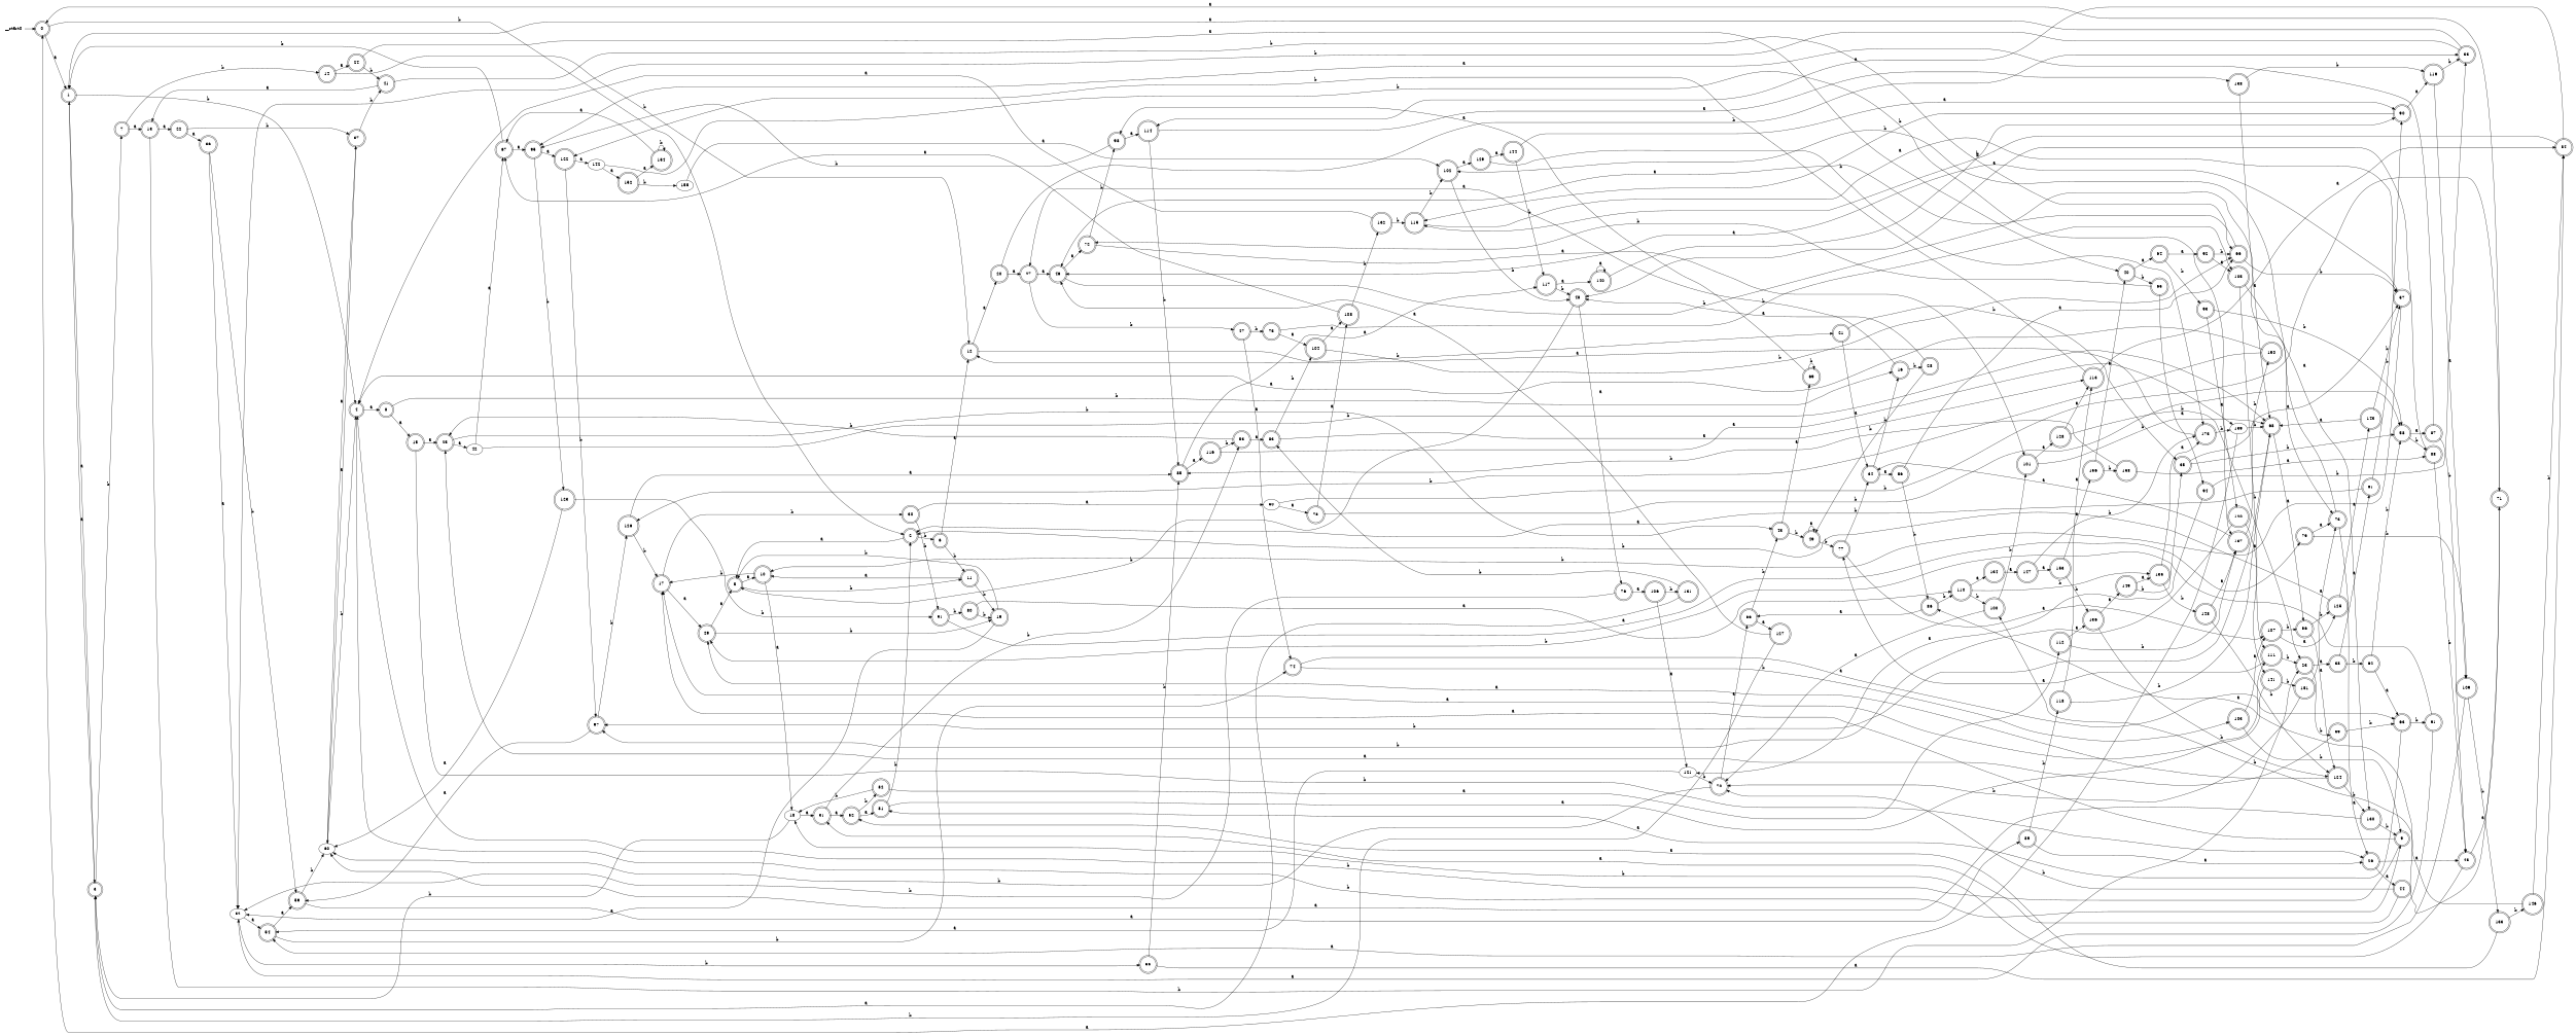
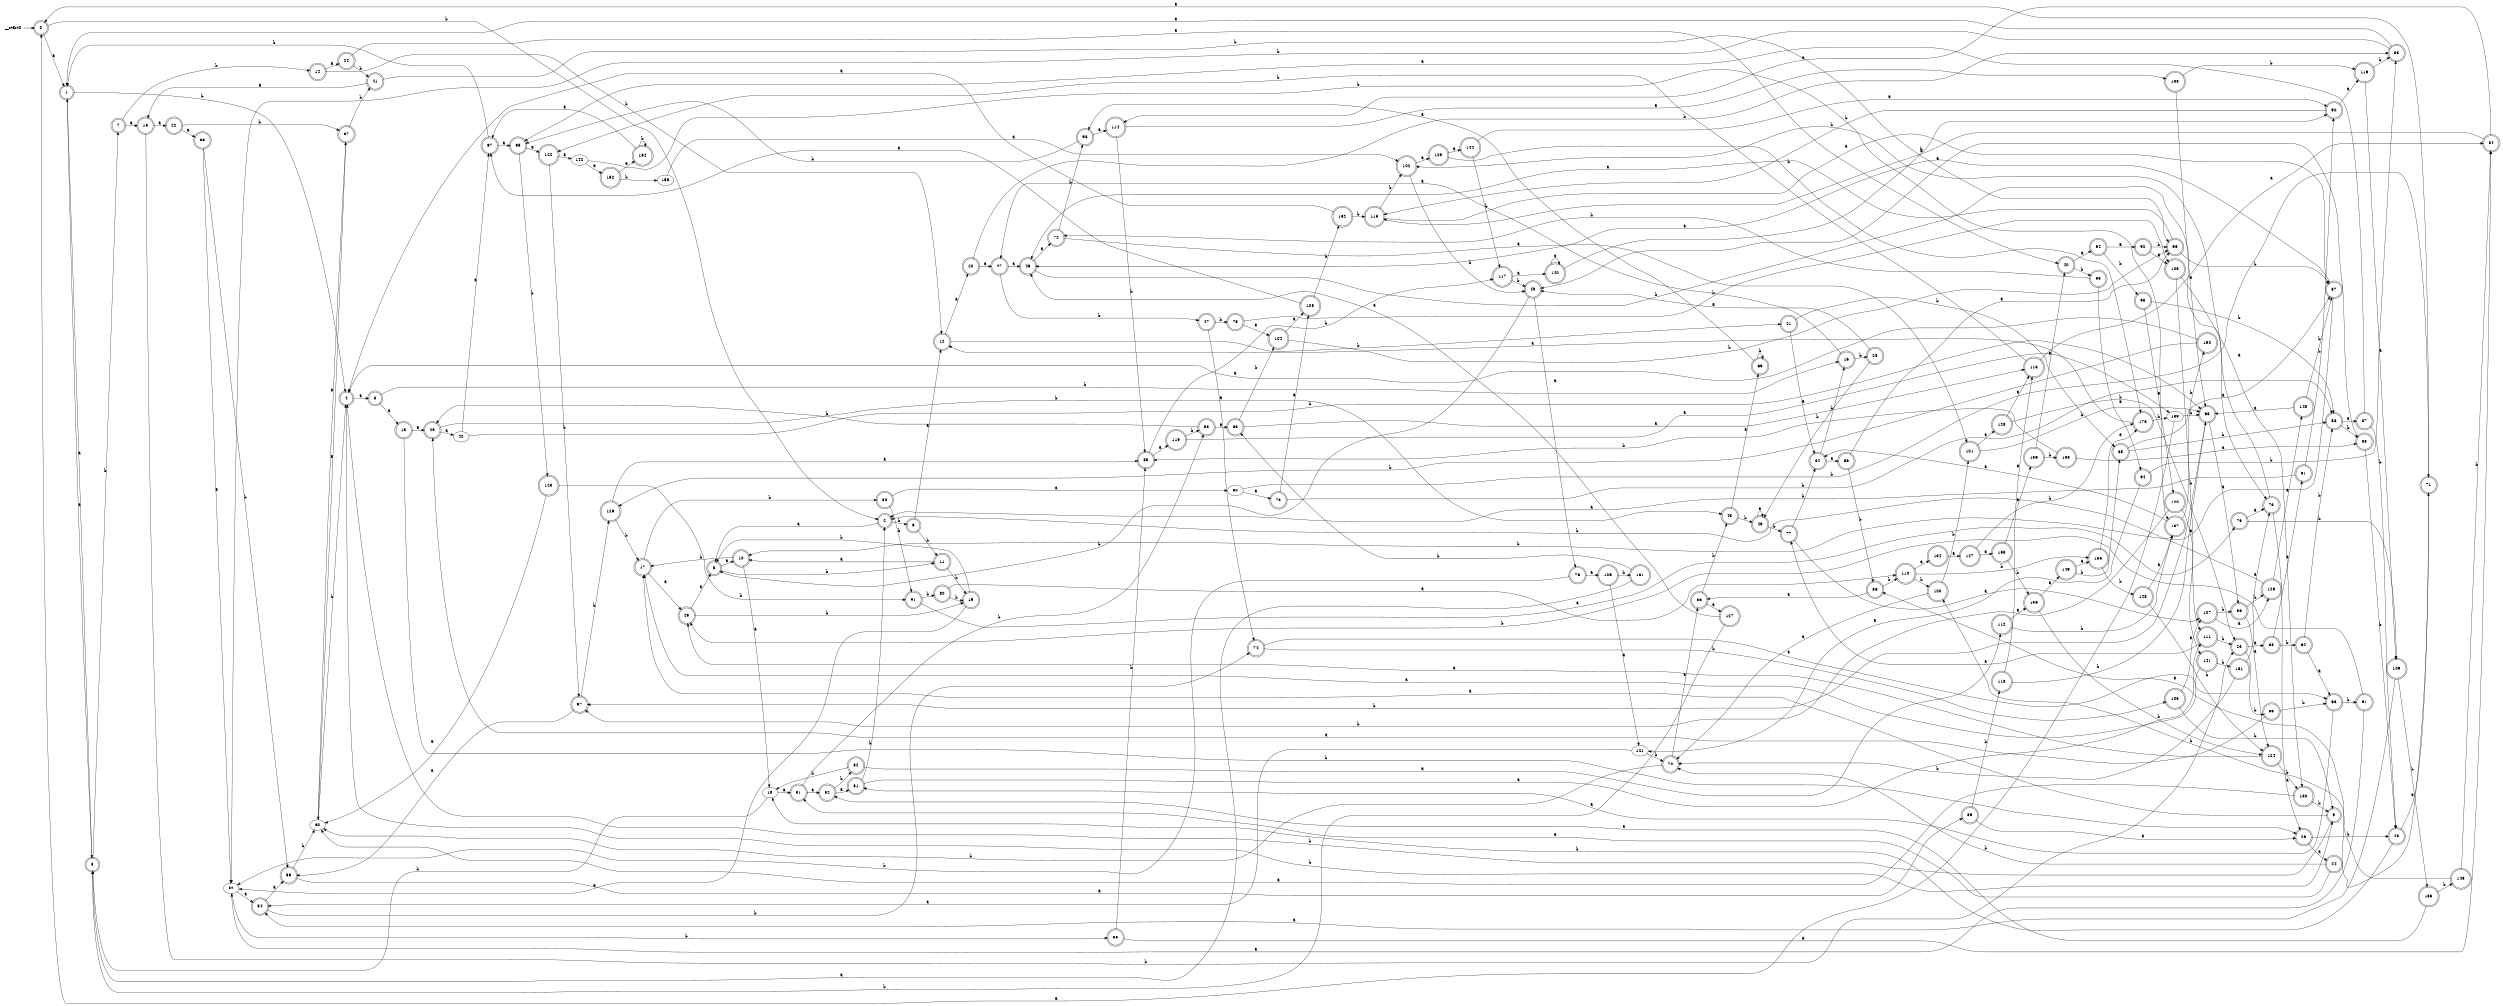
  digraph {
    rankdir=LR
    node [shape=doublecircle]
    __start0 [shape=none]
    0
    1
    2
    3
    4
    5
    6
    7
    8
    9
    10
    11
    12
    13
    14
    15
    16
    17
    18 [shape=""]
    19
    20
    21
    22
    23
    24
    25
    26
    27
    28
    29
    30
    31
    32 [shape=""]
    33
    34
    35
    36
    37
    38
    39
    40
    41
    42 [shape=""]
    43
    44
    45
    46
    47
    48
    49
    50 [shape=""]
    51
    52
    53
    54
    55
    56
    57
    58
    59
    60 [shape=""]
    61
    62
    63
    64
    65
    66
    67
    68
    69
    70
    71
    72
    73
    74
    75
    76
    77
    78
    79
    80
    81
    82
    83
    84
    85
    86
    87
    88
    89
    90
    91
    92
    93
    94
    95
    96
    97
    98
    99
    100
    101
    102
    103
    104
    105
    106
    107
    108
    109
    110
    111
    112
    113
    114
    115
    116
    117
    118
    119
    120
    121 [shape=""]
    122
    123
    124
    125
    126
    127
    128
    129
    130
    131
    132
    133
    134
    135
    136
    137
    138
    139 [shape=""]
    140
    141
    142 [shape=""]
    143
    144
    n147 [label=175]
    146
    147
    148
    149
    150
    151
    152
    153
    154
    155 [shape=""]
    156
    158
    __start0 -> 0
    0 -> 1 [label=a]
    0 -> 2 [label=b]
    1 -> 3 [label=a]
    1 -> 4 [label=b]
    2 -> 5 [label=a]
    2 -> 6 [label=b]
    3 -> 1 [label=a]
    3 -> 7 [label=b]
    4 -> 8 [label=a]
    4 -> 9 [label=b]
    5 -> 10 [label=a]
    5 -> 11 [label=b]
    6 -> 11 [label=b]
    6 -> 12 [label=a]
    7 -> 13 [label=a]
    7 -> 14 [label=b]
    8 -> 15 [label=a]
    8 -> 16 [label=b]
    9 -> 4 [label=b]
    9 -> 17 [label=a]
    10 -> 17 [label=b]
    10 -> 18 [label=a]
    11 -> 10 [label=a]
    11 -> 19 [label=b]
    12 -> 20 [label=a]
    12 -> 21 [label=b]
    13 -> 22 [label=a]
    13 -> 23 [label=b]
    14 -> 12 [label=b]
    14 -> 24 [label=a]
    15 -> 25 [label=a]
    15 -> 26 [label=b]
    16 -> 27 [label=a]
    16 -> 28 [label=b]
    17 -> 29 [label=a]
    17 -> 30 [label=b]
    18 -> 3 [label=b]
    18 -> 31 [label=a]
    19 -> 5 [label=b]
    19 -> 32 [label=a]
    20 -> 27 [label=a]
    20 -> 33 [label=b]
    21 -> 34 [label=a]
    21 -> 35 [label=b]
    22 -> 36 [label=a]
    22 -> 37 [label=b]
    23 -> 38 [label=a]
    23 -> 39 [label=b]
    24 -> 40 [label=a]
    24 -> 41 [label=b]
    25 -> 42 [label=a]
    25 -> 43 [label=b]
    26 -> 44 [label=a]
-   26 -> 45 [label=a]
+   26 -> 45 [label=b]
    27 -> 46 [label=a]
    27 -> 47 [label=b]
    28 -> 48 [label=a]
    28 -> 49 [label=b]
    29 -> 5 [label=a]
    29 -> 19 [label=b]
    30 -> 50 [label=a]
    30 -> 51 [label=b]
    31 -> 52 [label=a]
    31 -> 53 [label=b]
    32 -> 54 [label=a]
    32 -> 55 [label=b]
    33 -> 1 [label=a]
    33 -> 32 [label=b]
    34 -> 16 [label=b]
    34 -> 56 [label=a]
    35 -> 57 [label=a]
    35 -> 58 [label=b]
    36 -> 32 [label=a]
    36 -> 59 [label=b]
    37 -> 41 [label=b]
    37 -> 60 [label=a]
    38 -> 61 [label=a]
    38 -> 62 [label=b]
    39 -> 25 [label=a]
    39 -> 63 [label=b]
    40 -> 64 [label=a]
    40 -> 65 [label=b]
    41 -> 13 [label=a]
    41 -> 66 [label=b]
    42 -> 67 [label=a]
    42 -> 68 [label=b]
    43 -> 49 [label=b]
    43 -> 69 [label=a]
    44 -> 31 [label=a]
    44 -> 70 [label=b]
    45 -> 18 [label=b]
    45 -> 71 [label=a]
    46 -> 72 [label=a]
    46 -> 73 [label=b]
    47 -> 74 [label=a]
    47 -> 75 [label=b]
    48 -> 5 [label=b]
    48 -> 76 [label=a]
    49 -> 49 [label=a]
    49 -> 77 [label=b]
    50 -> 71 [label=b]
    50 -> 78 [label=a]
    51 -> 79 [label=a]
    51 -> 80 [label=b]
    52 -> 81 [label=a]
    52 -> 82 [label=b]
    53 -> 25 [label=b]
    53 -> 83 [label=a]
    54 -> 59 [label=a]
    54 -> 74 [label=b]
    55 -> 84 [label=a]
    55 -> 85 [label=b]
    56 -> 66 [label=a]
    56 -> 86 [label=b]
    57 -> 10 [label=b]
    57 -> 46 [label=a]
    58 -> 87 [label=a]
    58 -> 88 [label=b]
    59 -> 60 [label=b]
    59 -> 89 [label=a]
    60 -> 4 [label=b]
    60 -> 37 [label=a]
    61 -> 2 [label=a]
    61 -> 90 [label=b]
    62 -> 58 [label=b]
    62 -> 63 [label=a]
    63 -> 81 [label=a]
    63 -> 91 [label=b]
    64 -> 92 [label=a]
    64 -> 93 [label=b]
    65 -> 72 [label=b]
    65 -> 94 [label=a]
    66 -> 46 [label=a]
    66 -> 57 [label=b]
    67 -> 1 [label=b]
    67 -> 95 [label=a]
    68 -> 96 [label=a]
    68 -> 97 [label=b]
    69 -> 69 [label=b]
    69 -> 98 [label=a]
    70 -> 60 [label=b]
    70 -> 99 [label=a]
    71 -> 0 [label=a]
    71 -> 100 [label=b]
    72 -> 98 [label=b]
    72 -> 101 [label=a]
    73 -> 26 [label=a]
    73 -> 102 [label=b]
    74 -> 63 [label=a]
    74 -> 103 [label=b]
    75 -> 104 [label=a]
    75 -> 105 [label=b]
    76 -> 32 [label=b]
    76 -> 106 [label=a]
    77 -> 34 [label=b]
    77 -> 107 [label=a]
    78 -> 58 [label=b]
    78 -> 108 [label=a]
    79 -> 73 [label=a]
    79 -> 109 [label=b]
    80 -> 19 [label=b]
    80 -> 110 [label=a]
    81 -> 2 [label=b]
    81 -> 111 [label=a]
    82 -> 18 [label=b]
    82 -> 112 [label=a]
    83 -> 104 [label=b]
    83 -> 113 [label=a]
    84 -> 114 [label=a]
    84 -> 115 [label=b]
    85 -> 116 [label=a]
-   85 -> 117 [label=a]
+   85 -> 117 [label=b]
    86 -> 99 [label=a]
    86 -> 110 [label=b]
    87 -> 45 [label=b]
    87 -> 95 [label=a]
    88 -> 45 [label=b]
    88 -> 48 [label=a]
    89 -> 26 [label=a]
    89 -> 118 [label=b]
    90 -> 115 [label=b]
    90 -> 119 [label=a]
    91 -> 29 [label=b]
    91 -> 32 [label=a]
    92 -> 66 [label=b]
    92 -> 105 [label=a]
    93 -> 58 [label=b]
    93 -> 120 [label=a]
    94 -> 33 [label=b]
    94 -> 121 [label=a]
    95 -> 122 [label=a]
    95 -> 123 [label=b]
    96 -> 124 [label=a]
    96 -> 125 [label=b]
    97 -> 59 [label=a]
    97 -> 126 [label=b]
    98 -> 95 [label=b]
    98 -> 114 [label=a]
    99 -> 43 [label=b]
    99 -> 127 [label=a]
    100 -> 70 [label=a]
    100 -> 101 [label=b]
    101 -> 68 [label=b]
    101 -> 128 [label=a]
    102 -> 48 [label=b]
    102 -> 129 [label=a]
    103 -> 9 [label=b]
    103 -> 107 [label=a]
    104 -> 66 [label=b]
    104 -> 108 [label=a]
    105 -> 111 [label=b]
    105 -> 130 [label=a]
    106 -> 121 [label=a]
    106 -> 131 [label=b]
    107 -> 96 [label=b]
    107 -> 125 [label=a]
    108 -> 67 [label=a]
    108 -> 132 [label=b]
    109 -> 54 [label=a]
    109 -> 133 [label=b]
    110 -> 100 [label=b]
    110 -> 134 [label=a]
    110 -> 135 [label=b]
    111 -> 23 [label=b]
    111 -> 77 [label=a]
    112 -> 136 [label=a]
    112 -> 137 [label=b]
    113 -> 84 [label=a]
    113 -> 122 [label=b]
    114 -> 85 [label=b]
    114 -> 138 [label=a]
    115 -> 57 [label=a]
    115 -> 102 [label=b]
    116 -> 53 [label=b]
    116 -> 139 [label=a]
    117 -> 48 [label=b]
    117 -> 140 [label=a]
    118 -> 68 [label=b]
    118 -> 113 [label=a]
    119 -> 33 [label=b]
    119 -> 109 [label=a]
    120 -> 97 [label=b]
    120 -> 141 [label=a]
    121 -> 54 [label=a]
    121 -> 70 [label=b]
    122 -> 97 [label=b]
    122 -> 142 [label=a]
    123 -> 51 [label=b]
    123 -> 60 [label=a]
    124 -> 29 [label=a]
    124 -> 130 [label=b]
    125 -> 2 [label=b]
    125 -> 143 [label=a]
    126 -> 17 [label=b]
    126 -> 85 [label=a]
    127 -> 3 [label=b]
    127 -> 46 [label=a]
    128 -> 23 [label=b]
    128 -> 113 [label=a]
    129 -> 144 [label=a]
    129 -> n147 [label=b]
    130 -> 9 [label=b]
    130 -> 60 [label=a]
    131 -> 3 [label=a]
    131 -> 83 [label=b]
    132 -> 4 [label=a]
    132 -> 115 [label=b]
    133 -> 52 [label=a]
    133 -> 146 [label=b]
    134 -> 147 [label=a]
    135 -> n147 [label=a]
    135 -> 148 [label=b]
    136 -> 124 [label=b]
    136 -> 149 [label=a]
    137 -> 34 [label=a]
    137 -> 150 [label=b]
    138 -> 68 [label=a]
    138 -> 119 [label=b]
    139 -> 0 [label=a]
    139 -> 68 [label=b]
    140 -> 90 [label=b]
    140 -> 140 [label=a]
    141 -> 17 [label=a]
    141 -> 151 [label=b]
    142 -> 137 [label=b]
    142 -> 152 [label=a]
    143 -> 57 [label=b]
    143 -> 68 [label=a]
    144 -> 90 [label=a]
    144 -> 117 [label=b]
    n147 -> 12 [label=a]
    n147 -> 139 [label=b]
    146 -> 84 [label=b]
    146 -> 86 [label=a]
    147 -> n147 [label=b]
    147 -> 153 [label=a]
    148 -> 124 [label=b]
    148 -> 137 [label=a]
    149 -> 35 [label=b]
    149 -> 135 [label=a]
    150 -> 4 [label=a]
    150 -> 126 [label=b]
    151 -> 70 [label=b]
    151 -> 73 [label=a]
    152 -> 154 [label=a]
    152 -> 155 [label=b]
    153 -> 136 [label=b]
    153 -> 156 [label=a]
    154 -> 67 [label=a]
    154 -> 154 [label=b]
    155 -> 102 [label=a]
    156 -> 40 [label=a]
    156 -> 158 [label=b]
    158 -> 85 [label=b]
    158 -> 88 [label=a]
  }
